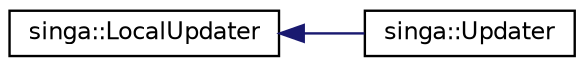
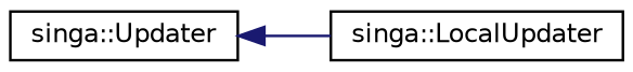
  digraph {
    rankdir=LR
    node [color=black fillcolor=white fontname=Helvetica fontsize=10 shape=record style=filled]
    n1 [height=0.2 label="singa::Updater" width=0.4]
    n2 [height=0.2 label="singa::LocalUpdater" width=0.4]
-   n2 -> n1 [color=midnightblue dir=back fontname=Helvetica fontsize=10 labelfontname=Helvetica labelfontsize=10 style=solid]
+   n1 -> n2 [color=midnightblue dir=back fontname=Helvetica fontsize=10 labelfontname=Helvetica labelfontsize=10 style=solid]
  }
